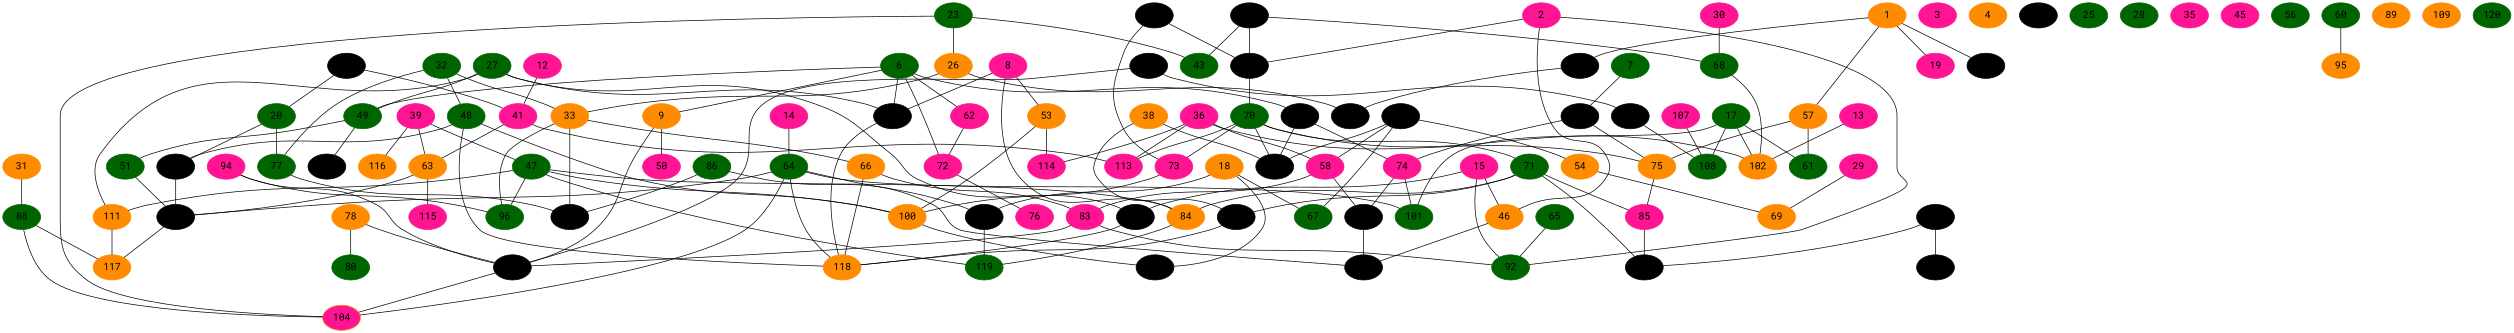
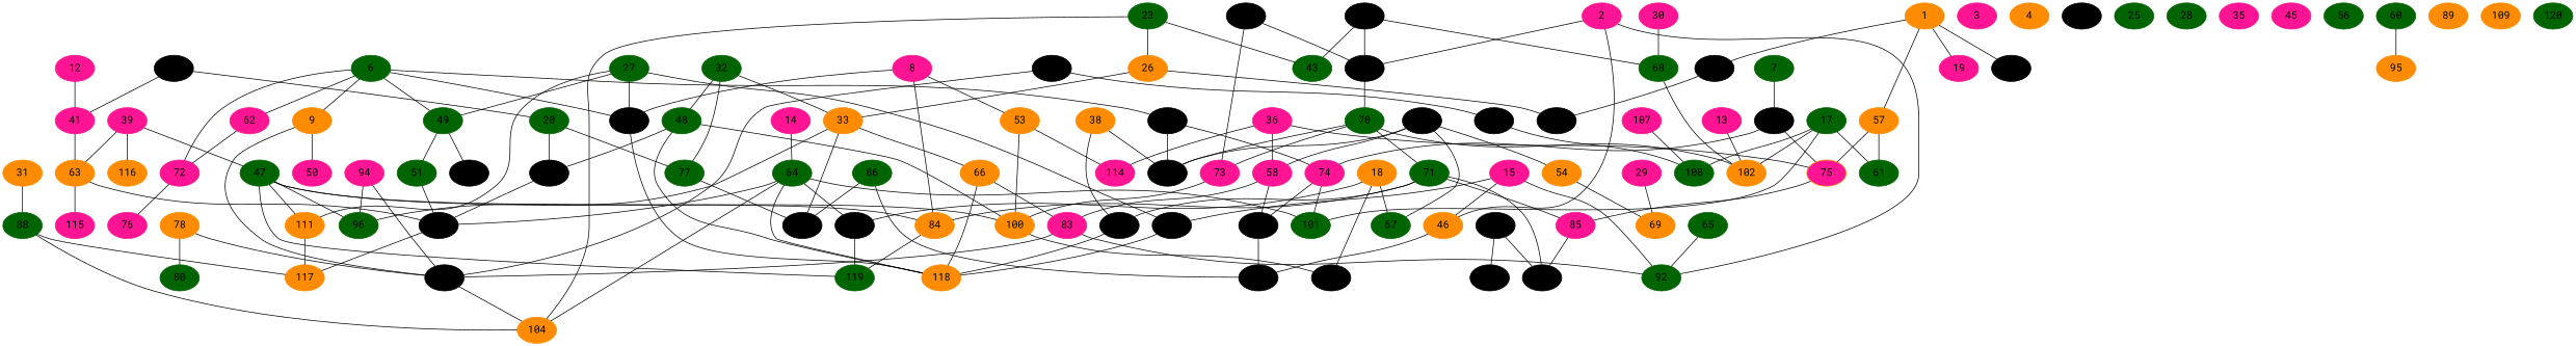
  graph {
    fontname="Roboto Mono"
    node [color=darkgreen fontname="Roboto Mono" style=filled]
    edge [fontname="Roboto Mono"]
    1 [color=darkorange]
    10 [color=black]
    19 [color=deeppink]
    44 [color=black]
    57 [color=darkorange]
    90 [color=black]
    61
-   75 [color=darkorange]
+   75 [color=darkorange fillcolor=deeppink]
    2 [color=deeppink]
    46 [color=darkorange]
    52 [color=black]
    92
    110 [color=black]
    70
    3 [color=deeppink]
    4 [color=darkorange]
    5 [color=black]
    55 [color=black]
    105 [color=black]
    9 [color=darkorange]
    6
    24 [color=black]
    49
    62 [color=deeppink]
    72 [color=deeppink]
    81 [color=black]
    50 [color=deeppink]
    98 [color=black]
    106 [color=black]
    74 [color=deeppink]
    51
    97 [color=black]
    76 [color=deeppink]
    118 [color=darkorange]
    37 [color=black]
    7
    8 [color=deeppink]
    53 [color=darkorange]
    84 [color=darkorange]
    114 [color=deeppink]
    100 [color=darkorange]
    119
-   104 [color=darkorange fillcolor=deeppink]
+   104 [color=darkorange]
    11 [color=black]
    12 [color=deeppink]
    41 [color=deeppink]
-   113 [color=deeppink]
    63 [color=darkorange]
    13 [color=deeppink]
    102 [color=darkorange]
    14 [color=deeppink]
    64
    101
    91 [color=black]
    87 [color=black]
    15 [color=deeppink]
    34 [color=black]
    16 [color=black]
    20
    59 [color=black]
    77
    17
    108
    18 [color=darkorange]
    67
    112 [color=black]
    103 [color=black]
    21 [color=black]
    54 [color=darkorange]
    58 [color=deeppink]
    69 [color=darkorange]
    79 [color=black]
    83 [color=deeppink]
    22 [color=black]
    99 [color=black]
    26 [color=darkorange]
    23
    43
    33 [color=darkorange]
    25
    66 [color=darkorange]
    96
    27
    111 [color=darkorange]
    117 [color=darkorange]
    28
    29 [color=deeppink]
    30 [color=deeppink]
    68
    31 [color=darkorange]
    88
    32
    48
    35 [color=deeppink]
    36 [color=deeppink]
    85 [color=deeppink]
    38 [color=darkorange]
    93 [color=black]
    39 [color=deeppink]
    47
    116 [color=darkorange]
    115 [color=deeppink]
    40 [color=black]
    73 [color=deeppink]
    42 [color=black]
    45 [color=deeppink]
    71
    56
    95 [color=darkorange]
    60
    65
    78 [color=darkorange]
    80
    86
    89 [color=darkorange]
    94 [color=deeppink]
    107 [color=deeppink]
    109 [color=darkorange]
    120
    1 -- 10
    1 -- 19
    1 -- 44
    1 -- 57
    10 -- 90
    57 -- 61
    57 -- 75
    75 -- 85
    2 -- 46
    2 -- 52
    2 -- 92
    46 -- 110
    52 -- 70
    70 -- 106
-   70 -- 113
    70 -- 102
    70 -- 73
    70 -- 71
    5 -- 55
    5 -- 105
    9 -- 50
    9 -- 98
    6 -- 9
    6 -- 24
    6 -- 49
    6 -- 62
    6 -- 72
    6 -- 81
    24 -- 106
    24 -- 74
    49 -- 51
    49 -- 97
    62 -- 72
    72 -- 76
    81 -- 118
    98 -- 104
    74 -- 101
    74 -- 79
    51 -- 87
    37 -- 75
    37 -- 74
    7 -- 37
    8 -- 81
    8 -- 53
    8 -- 84
    53 -- 114
    53 -- 100
    84 -- 119
    100 -- 112
    12 -- 41
-   41 -- 113
    41 -- 63
    63 -- 87
    63 -- 115
    13 -- 102
    14 -- 64
    64 -- 118
    64 -- 104
    64 -- 101
    64 -- 91
    64 -- 87
    91 -- 119
    87 -- 117
    15 -- 46
    15 -- 92
    15 -- 34
    34 -- 118
    16 -- 41
    16 -- 20
    20 -- 59
    20 -- 77
    59 -- 87
    77 -- 103
    17 -- 61
    17 -- 102
    17 -- 101
    17 -- 108
    18 -- 91
    18 -- 67
    18 -- 112
    21 -- 106
    21 -- 67
    21 -- 54
    21 -- 58
    54 -- 69
    58 -- 79
    58 -- 83
    79 -- 110
    83 -- 92
    83 -- 98
    22 -- 98
    22 -- 99
    99 -- 108
    26 -- 90
    26 -- 33
    23 -- 104
    23 -- 26
    23 -- 43
    33 -- 103
    33 -- 66
    33 -- 96
    66 -- 118
    66 -- 83
    27 -- 49
    27 -- 81
    27 -- 34
    27 -- 111
    111 -- 117
    29 -- 69
    30 -- 68
    68 -- 102
    31 -- 88
    88 -- 104
    88 -- 117
    32 -- 77
    32 -- 33
    32 -- 48
    48 -- 118
    48 -- 100
    48 -- 59
    36 -- 75
    36 -- 114
-   36 -- 113
    36 -- 58
    85 -- 105
    38 -- 106
    38 -- 93
    93 -- 118
    39 -- 63
    39 -- 47
    39 -- 116
    47 -- 84
    47 -- 100
    47 -- 119
    47 -- 96
    47 -- 111
    40 -- 52
    40 -- 73
    73 -- 100
    42 -- 52
    42 -- 43
    42 -- 68
    71 -- 105
    71 -- 84
    71 -- 85
    71 -- 93
    60 -- 95
    65 -- 92
    78 -- 98
    78 -- 80
    86 -- 110
    86 -- 103
    94 -- 98
    94 -- 96
    107 -- 108
  }
